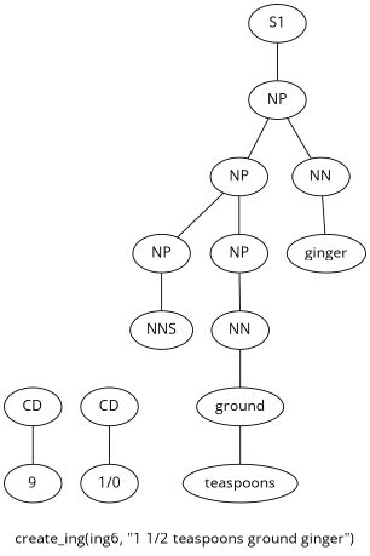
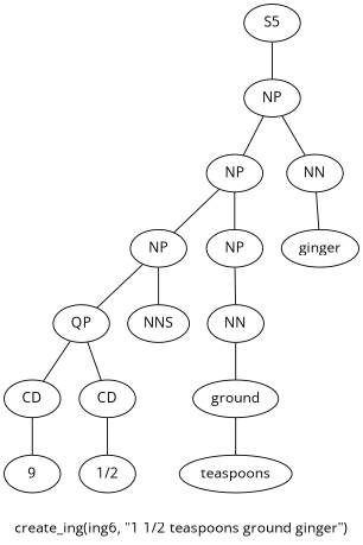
  graph {
    fontname="Open Sans"
    label="create_ing(ing6, \"1 1/2 teaspoons ground ginger\")"
    node [fontname="Open Sans"]
    edge [fontname="Open Sans"]
-   n1 [label=S1]
+   n1 [label=S5]
    n2 [label=NP]
    n3 [label=NP]
    n4 [label=NN]
    n5 [label=NP]
    n6 [label=NP]
    n7 [label=ginger]
+   n8 [label=QP]
    n9 [label=NNS]
    n10 [label=NN]
    n11 [label=CD]
    n12 [label=CD]
    n13 [label=9]
-   n14 [label="1/0"]
+   n14 [label="1/2"]
    n15 [label=teaspoons]
    n16 [label=ground]
    n1 -- n2
    n2 -- n3
    n2 -- n4
    n3 -- n5
    n3 -- n6
    n4 -- n7
+   n5 -- n8
    n5 -- n9
    n6 -- n10
+   n8 -- n11
+   n8 -- n12
    n10 -- n16
    n11 -- n13
    n12 -- n14
    n16 -- n15
  }
